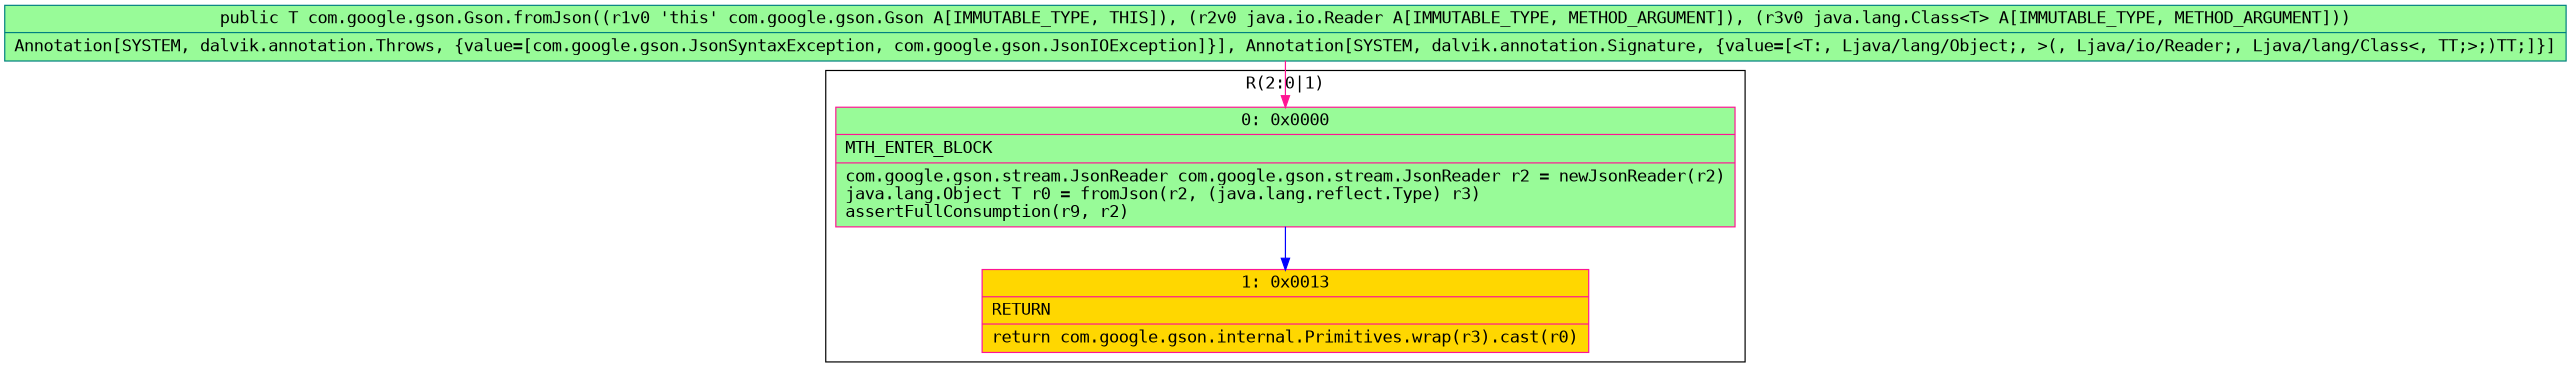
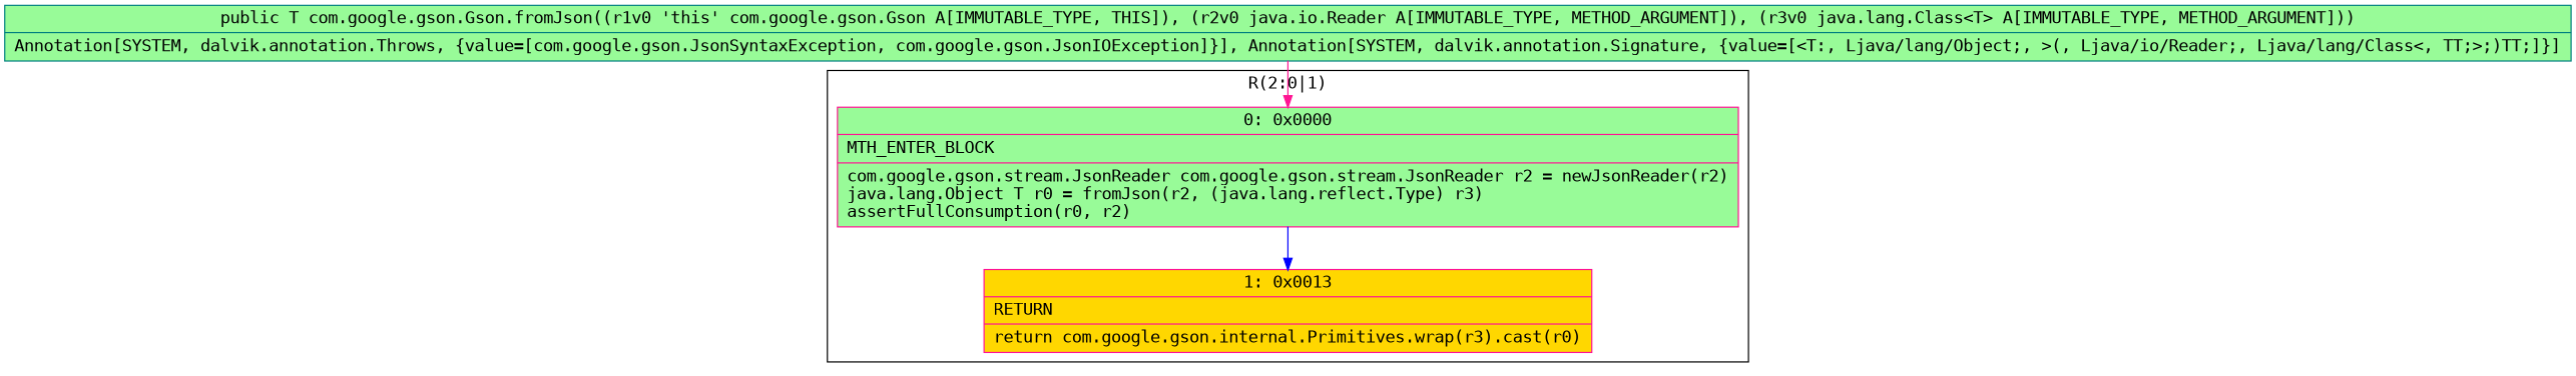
  digraph {
    fontname="DejaVu Sans Mono"
    node [color=deeppink shape=record style=filled fillcolor=palegreen fontname="DejaVu Sans Mono"]
    edge [fontname="DejaVu Sans Mono"]
-   n1 [label="{0\:\ 0x0000|MTH_ENTER_BLOCK\l|com.google.gson.stream.JsonReader com.google.gson.stream.JsonReader r2 = newJsonReader(r2)\ljava.lang.Object T r0 = fromJson(r2, (java.lang.reflect.Type) r3)\lassertFullConsumption(r9, r2)\l}"]
+   n1 [label="{0\:\ 0x0000|MTH_ENTER_BLOCK\l|com.google.gson.stream.JsonReader com.google.gson.stream.JsonReader r2 = newJsonReader(r2)\ljava.lang.Object T r0 = fromJson(r2, (java.lang.reflect.Type) r3)\lassertFullConsumption(r0, r2)\l}"]
    n2 [label="{1\:\ 0x0013|RETURN\l|return com.google.gson.internal.Primitives.wrap(r3).cast(r0)\l}" fillcolor=gold]
    n3 [label="{public T com.google.gson.Gson.fromJson((r1v0 'this' com.google.gson.Gson A[IMMUTABLE_TYPE, THIS]), (r2v0 java.io.Reader A[IMMUTABLE_TYPE, METHOD_ARGUMENT]), (r3v0 java.lang.Class\<T\> A[IMMUTABLE_TYPE, METHOD_ARGUMENT]))  | Annotation[SYSTEM, dalvik.annotation.Throws, \{value=[com.google.gson.JsonSyntaxException, com.google.gson.JsonIOException]\}], Annotation[SYSTEM, dalvik.annotation.Signature, \{value=[\<T:, Ljava\/lang\/Object;, \>(, Ljava\/io\/Reader;, Ljava\/lang\/Class\<, TT;\>;)TT;]\}]\l}" color=teal]
    subgraph cluster_1 {
      label="R(2:0|1)"
      n1
      n2
    }
    n1 -> n2 [color=blue]
    n3 -> n1 [color=deeppink]
  }
